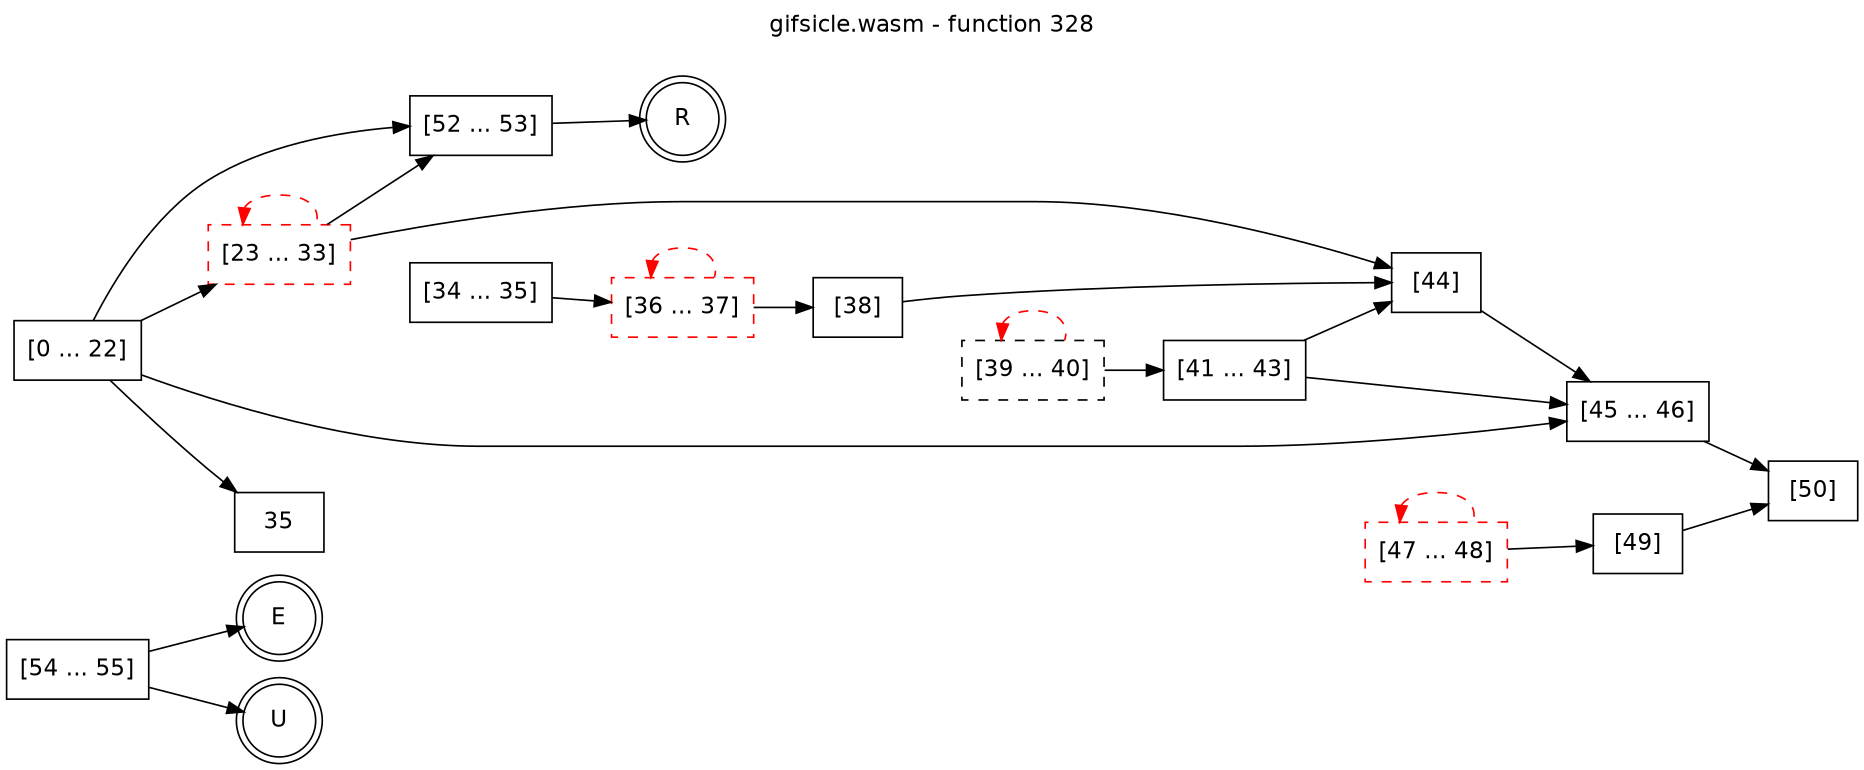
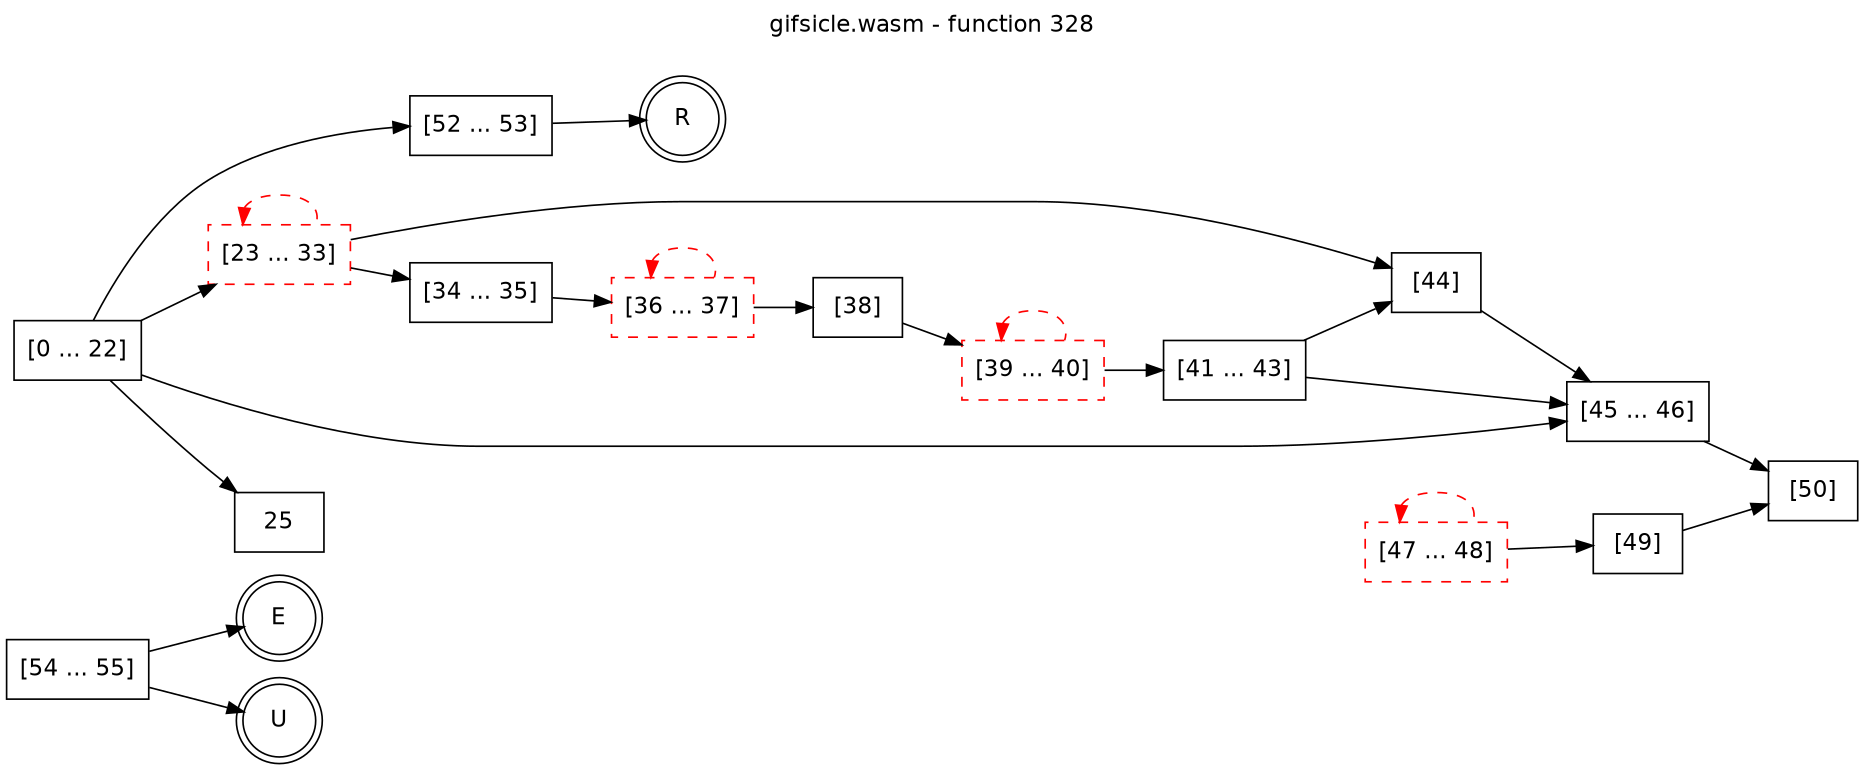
  digraph {
    fontname="DejaVu Sans"
    label="gifsicle.wasm - function 328"
    labelfontcolor=black
    labelfontname=Helvetica
    labelfontsize=16
    labelloc=t
    rankdir=LR
    node [fontname="DejaVu Sans" shape=box color=black style=solid]
    edge [fontname="DejaVu Sans"]
    E [shape=doublecircle color="" style=""]
    n2 [label=U shape=doublecircle color="" style=""]
    n3 [label=R shape=doublecircle color="" style=""]
    n4 [label="[0 ... 22]"]
    n5 [color=red label="[23 ... 33]" style=dashed]
    n6 [label="[45 ... 46]"]
    n7 [label="[52 ... 53]"]
-   35
+   35 [label=25]
    n9 [label="[34 ... 35]"]
    n10 [label="[44]"]
    n11 [label="[50]"]
    n12 [color=red label="[36 ... 37]" style=dashed]
    n13 [label="[38]"]
-   n14 [label="[39 ... 40]" style=dashed]
+   n14 [color=red label="[39 ... 40]" style=dashed]
    n15 [label="[41 ... 43]"]
    n16 [color=red label="[47 ... 48]" style=dashed]
    n17 [label="[49]"]
    n18 [label="[54 ... 55]"]
    n4 -> n5
    n4 -> n6
    n4 -> n7
    n4 -> 35
    n5 -> n5 [color=red dir=back style=dashed]
-   n5 -> n7
+   n5 -> n9
    n5 -> n10
    n6 -> n11
    n7 -> n3
    n9 -> n12
    n10 -> n6
    n12 -> n12 [color=red dir=back style=dashed]
    n12 -> n13
-   n13 -> n10
+   n13 -> n14
    n14 -> n14 [color=red dir=back style=dashed]
    n14 -> n15
    n15 -> n6
    n15 -> n10
    n16 -> n16 [color=red dir=back style=dashed]
    n16 -> n17
    n17 -> n11
    n18 -> E
    n18 -> n2
  }
